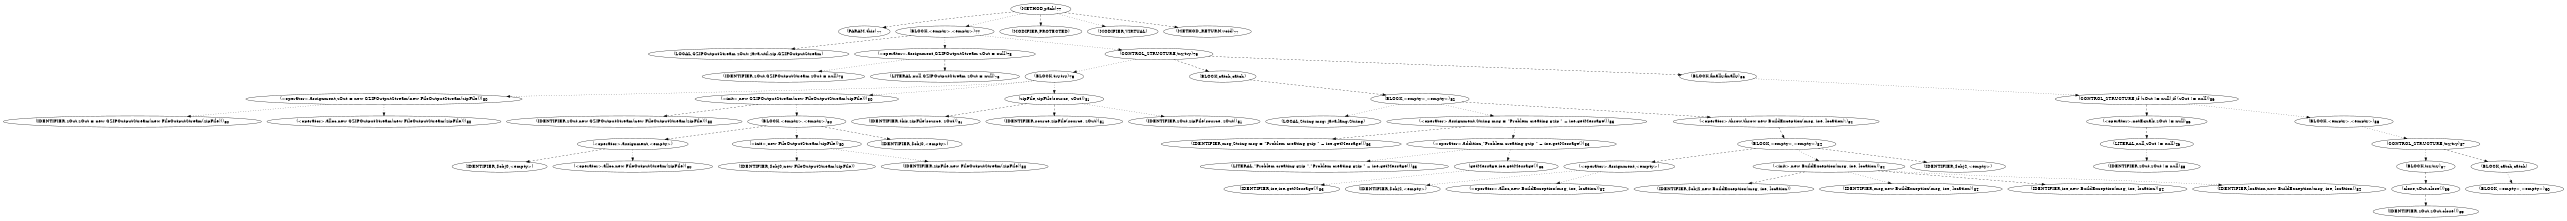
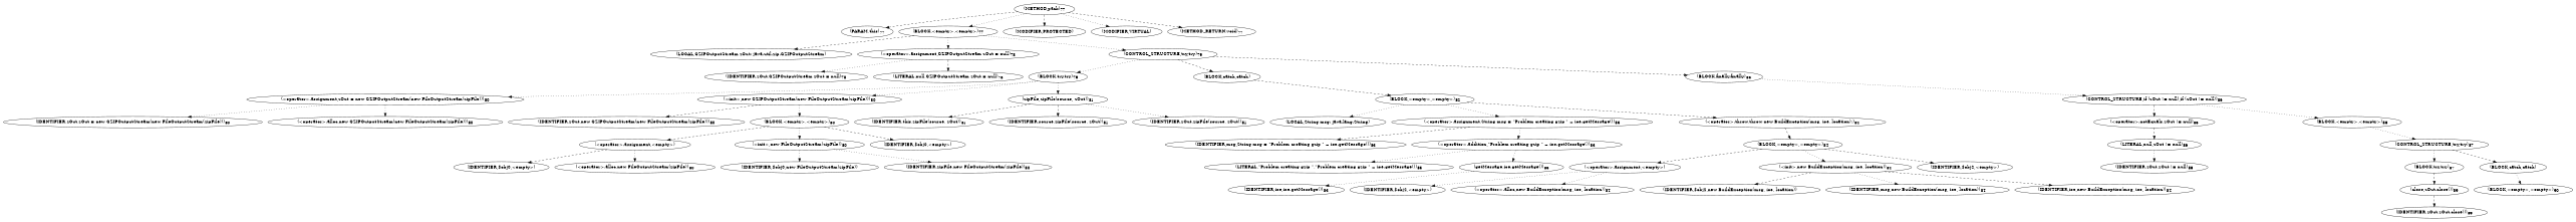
  digraph {
    edge [style=dotted]
    n1 [label=<(METHOD,pack)<SUB>77</SUB>>]
    n2 [label=<(PARAM,this)<SUB>77</SUB>>]
    n3 [label=<(BLOCK,&lt;empty&gt;,&lt;empty&gt;)<SUB>77</SUB>>]
    n4 [label=<(MODIFIER,PROTECTED)>]
    n5 [label=<(MODIFIER,VIRTUAL)>]
    n6 [label=<(METHOD_RETURN,void)<SUB>77</SUB>>]
    n7 [label=<(LOCAL,GZIPOutputStream zOut: java.util.zip.GZIPOutputStream)>]
    n8 [label=<(&lt;operator&gt;.assignment,GZIPOutputStream zOut = null)<SUB>78</SUB>>]
    n9 [label=<(CONTROL_STRUCTURE,try,try)<SUB>79</SUB>>]
    n10 [label=<(IDENTIFIER,zOut,GZIPOutputStream zOut = null)<SUB>78</SUB>>]
    n11 [label=<(LITERAL,null,GZIPOutputStream zOut = null)<SUB>78</SUB>>]
    n12 [label=<(BLOCK,try,try)<SUB>79</SUB>>]
    n13 [label=<(BLOCK,catch,catch)>]
    n14 [label=<(BLOCK,finally,finally)<SUB>85</SUB>>]
    n15 [label=<(&lt;operator&gt;.assignment,zOut = new GZIPOutputStream(new FileOutputStream(zipFile)))<SUB>80</SUB>>]
    n16 [label=<(&lt;init&gt;,new GZIPOutputStream(new FileOutputStream(zipFile)))<SUB>80</SUB>>]
    n17 [label=<(zipFile,zipFile(source, zOut))<SUB>81</SUB>>]
    n18 [label=<(BLOCK,&lt;empty&gt;,&lt;empty&gt;)<SUB>82</SUB>>]
    n19 [label=<(CONTROL_STRUCTURE,if (zOut != null),if (zOut != null))<SUB>86</SUB>>]
    n20 [label=<(IDENTIFIER,zOut,zOut = new GZIPOutputStream(new FileOutputStream(zipFile)))<SUB>80</SUB>>]
    n21 [label=<(&lt;operator&gt;.alloc,new GZIPOutputStream(new FileOutputStream(zipFile)))<SUB>80</SUB>>]
    n22 [label=<(IDENTIFIER,zOut,new GZIPOutputStream(new FileOutputStream(zipFile)))<SUB>80</SUB>>]
    n23 [label=<(BLOCK,&lt;empty&gt;,&lt;empty&gt;)<SUB>80</SUB>>]
    n24 [label=<(IDENTIFIER,this,zipFile(source, zOut))<SUB>81</SUB>>]
    n25 [label=<(IDENTIFIER,source,zipFile(source, zOut))<SUB>81</SUB>>]
    n26 [label=<(IDENTIFIER,zOut,zipFile(source, zOut))<SUB>81</SUB>>]
    n27 [label=<(&lt;operator&gt;.assignment,&lt;empty&gt;)>]
    n28 [label=<(&lt;init&gt;,new FileOutputStream(zipFile))<SUB>80</SUB>>]
    n29 [label=<(IDENTIFIER,$obj0,&lt;empty&gt;)>]
    n30 [label=<(IDENTIFIER,$obj0,&lt;empty&gt;)>]
    n31 [label=<(&lt;operator&gt;.alloc,new FileOutputStream(zipFile))<SUB>80</SUB>>]
    n32 [label=<(IDENTIFIER,$obj0,new FileOutputStream(zipFile))>]
    n33 [label=<(IDENTIFIER,zipFile,new FileOutputStream(zipFile))<SUB>80</SUB>>]
    n34 [label=<(LOCAL,String msg: java.lang.String)>]
    n35 [label=<(&lt;operator&gt;.assignment,String msg = &quot;Problem creating gzip &quot; + ioe.getMessage())<SUB>83</SUB>>]
    n36 [label=<(&lt;operator&gt;.throw,throw new BuildException(msg, ioe, location);)<SUB>84</SUB>>]
    n37 [label=<(IDENTIFIER,msg,String msg = &quot;Problem creating gzip &quot; + ioe.getMessage())<SUB>83</SUB>>]
    n38 [label=<(&lt;operator&gt;.addition,&quot;Problem creating gzip &quot; + ioe.getMessage())<SUB>83</SUB>>]
    n39 [label=<(BLOCK,&lt;empty&gt;,&lt;empty&gt;)<SUB>84</SUB>>]
    n40 [label=<(LITERAL,&quot;Problem creating gzip &quot;,&quot;Problem creating gzip &quot; + ioe.getMessage())<SUB>83</SUB>>]
    n41 [label=<(getMessage,ioe.getMessage())<SUB>83</SUB>>]
    n42 [label=<(IDENTIFIER,ioe,ioe.getMessage())<SUB>83</SUB>>]
    n43 [label=<(&lt;operator&gt;.assignment,&lt;empty&gt;)>]
    n44 [label=<(&lt;init&gt;,new BuildException(msg, ioe, location))<SUB>84</SUB>>]
    n45 [label=<(IDENTIFIER,$obj2,&lt;empty&gt;)>]
    n46 [label=<(IDENTIFIER,$obj2,&lt;empty&gt;)>]
    n47 [label=<(&lt;operator&gt;.alloc,new BuildException(msg, ioe, location))<SUB>84</SUB>>]
    n48 [label=<(IDENTIFIER,$obj2,new BuildException(msg, ioe, location))>]
    n49 [label=<(IDENTIFIER,msg,new BuildException(msg, ioe, location))<SUB>84</SUB>>]
    n50 [label=<(IDENTIFIER,ioe,new BuildException(msg, ioe, location))<SUB>84</SUB>>]
-   n51 [label=<(IDENTIFIER,location,new BuildException(msg, ioe, location))<SUB>84</SUB>>]
    n52 [label=<(&lt;operator&gt;.notEquals,zOut != null)<SUB>86</SUB>>]
    n53 [label=<(BLOCK,&lt;empty&gt;,&lt;empty&gt;)<SUB>86</SUB>>]
-   n54 [label=<(LITERAL,null,zOut != null)<SUB>46</SUB>>]
+   n54 [label=<(LITERAL,null,zOut != null)<SUB>86</SUB>>]
    n55 [label=<(CONTROL_STRUCTURE,try,try)<SUB>87</SUB>>]
    n56 [label=<(IDENTIFIER,zOut,zOut != null)<SUB>86</SUB>>]
    n57 [label=<(BLOCK,try,try)<SUB>87</SUB>>]
    n58 [label=<(BLOCK,catch,catch)>]
    n59 [label=<(close,zOut.close())<SUB>89</SUB>>]
    n60 [label=<(BLOCK,&lt;empty&gt;,&lt;empty&gt;)<SUB>90</SUB>>]
    n61 [label=<(IDENTIFIER,zOut,zOut.close())<SUB>89</SUB>>]
    n1 -> n2 [style=dashed]
    n1 -> n3
    n1 -> n4 [style=dashed]
    n1 -> n5
    n1 -> n6 [style=dashed]
    n3 -> n7 [style=dashed]
    n3 -> n8
    n3 -> n9
    n8 -> n10
    n8 -> n11 [style=dashed]
    n9 -> n12
    n9 -> n13 [style=dashed]
    n9 -> n14 [style=dashed]
    n12 -> n15
    n12 -> n16
    n12 -> n17
    n13 -> n18 [style=dashed]
    n14 -> n19
    n15 -> n20
    n15 -> n21
    n16 -> n22 [style=dashed]
    n16 -> n23
    n17 -> n24 [style=dashed]
    n17 -> n25 [style=dashed]
    n17 -> n26
    n18 -> n34
    n18 -> n35
    n18 -> n36 [style=dashed]
    n19 -> n52 [style=dashed]
    n19 -> n53
    n23 -> n27 [style=dashed]
    n23 -> n28
    n23 -> n29 [style=dashed]
    n27 -> n30 [style=dashed]
    n27 -> n31
    n28 -> n32
    n28 -> n33
    n35 -> n37 [style=dashed]
    n35 -> n38
    n36 -> n39 [style=dashed]
    n38 -> n40
    n38 -> n41
    n39 -> n43 [style=dashed]
    n39 -> n44
    n39 -> n45 [style=dashed]
    n41 -> n42
    n43 -> n46
    n43 -> n47
    n44 -> n48 [style=dashed]
    n44 -> n49
    n44 -> n50 [style=dashed]
-   n44 -> n51
    n52 -> n54 [style=dashed]
    n53 -> n55
    n54 -> n56
    n55 -> n57
    n55 -> n58 [style=dashed]
    n57 -> n59 [style=dashed]
    n58 -> n60
    n59 -> n61 [style=dashed]
  }
